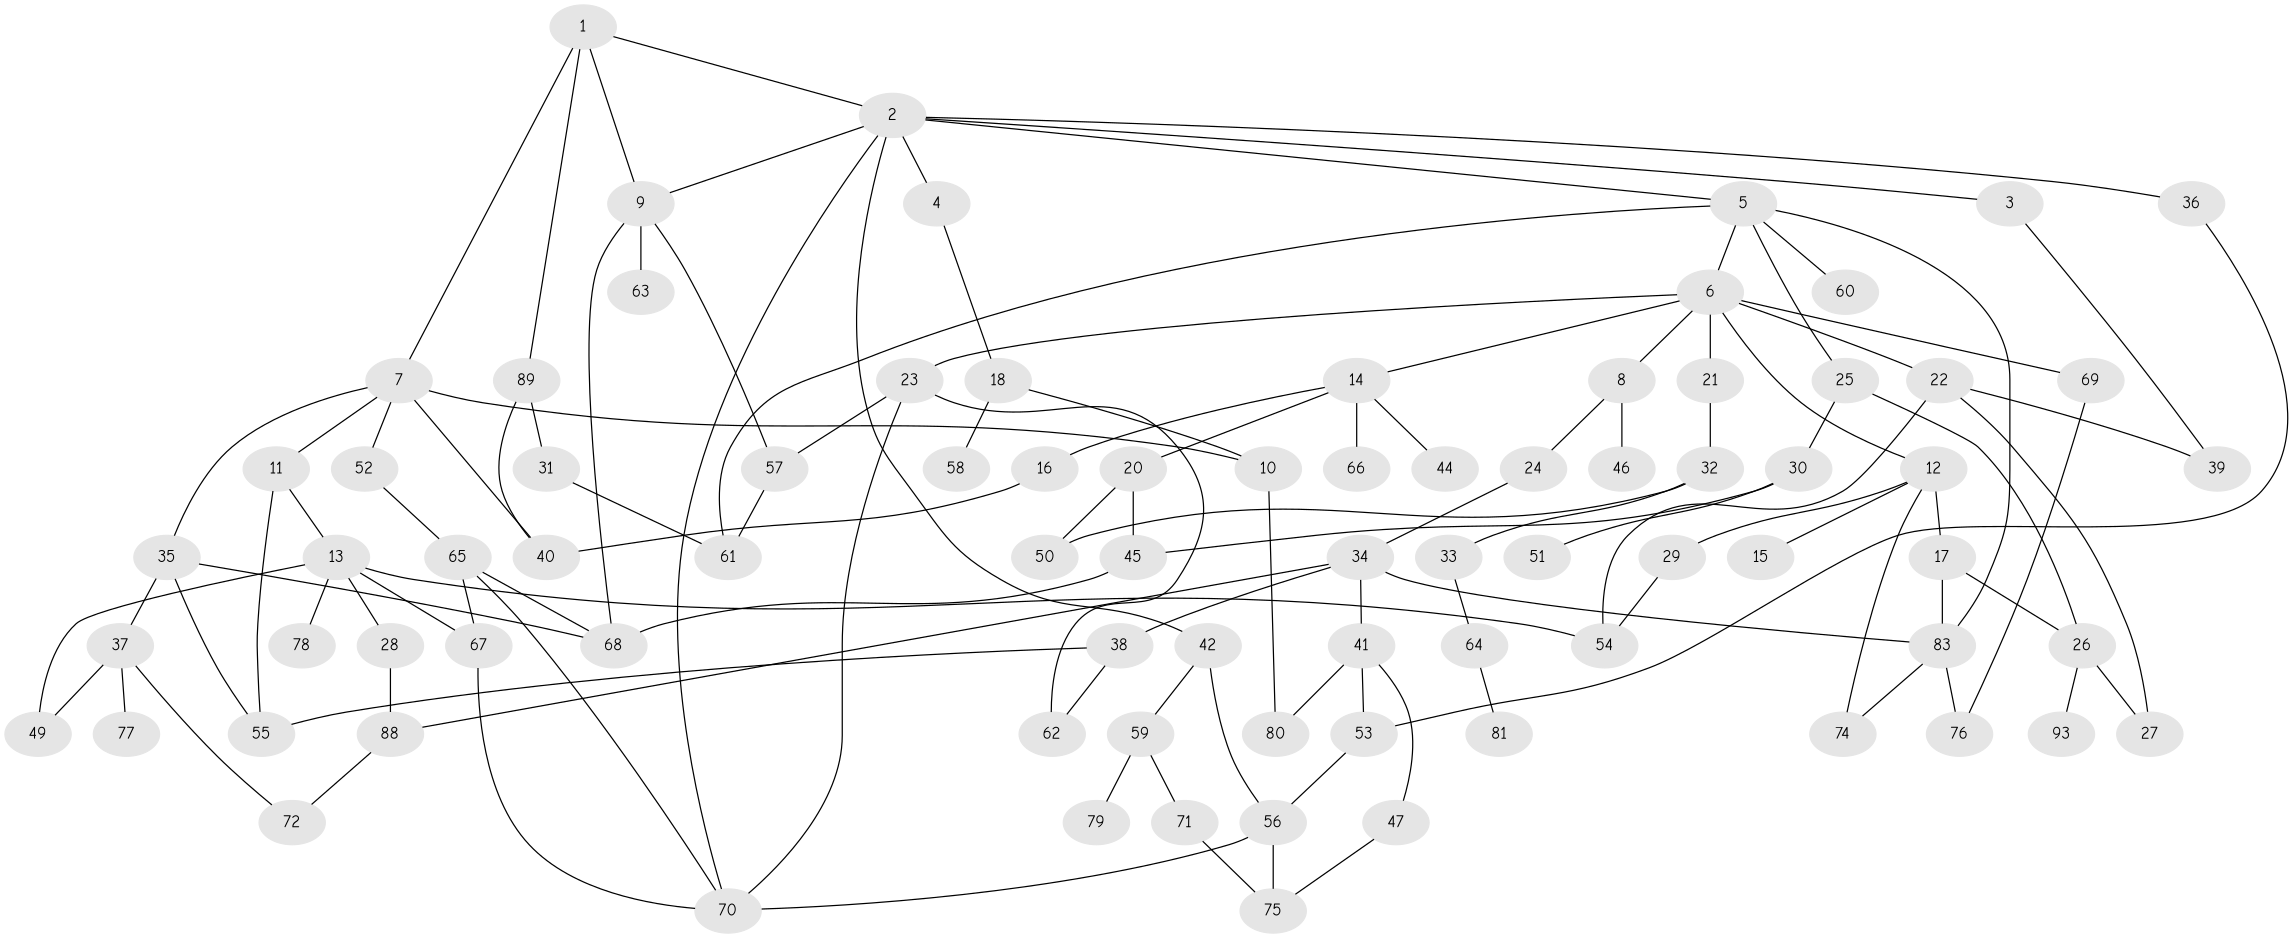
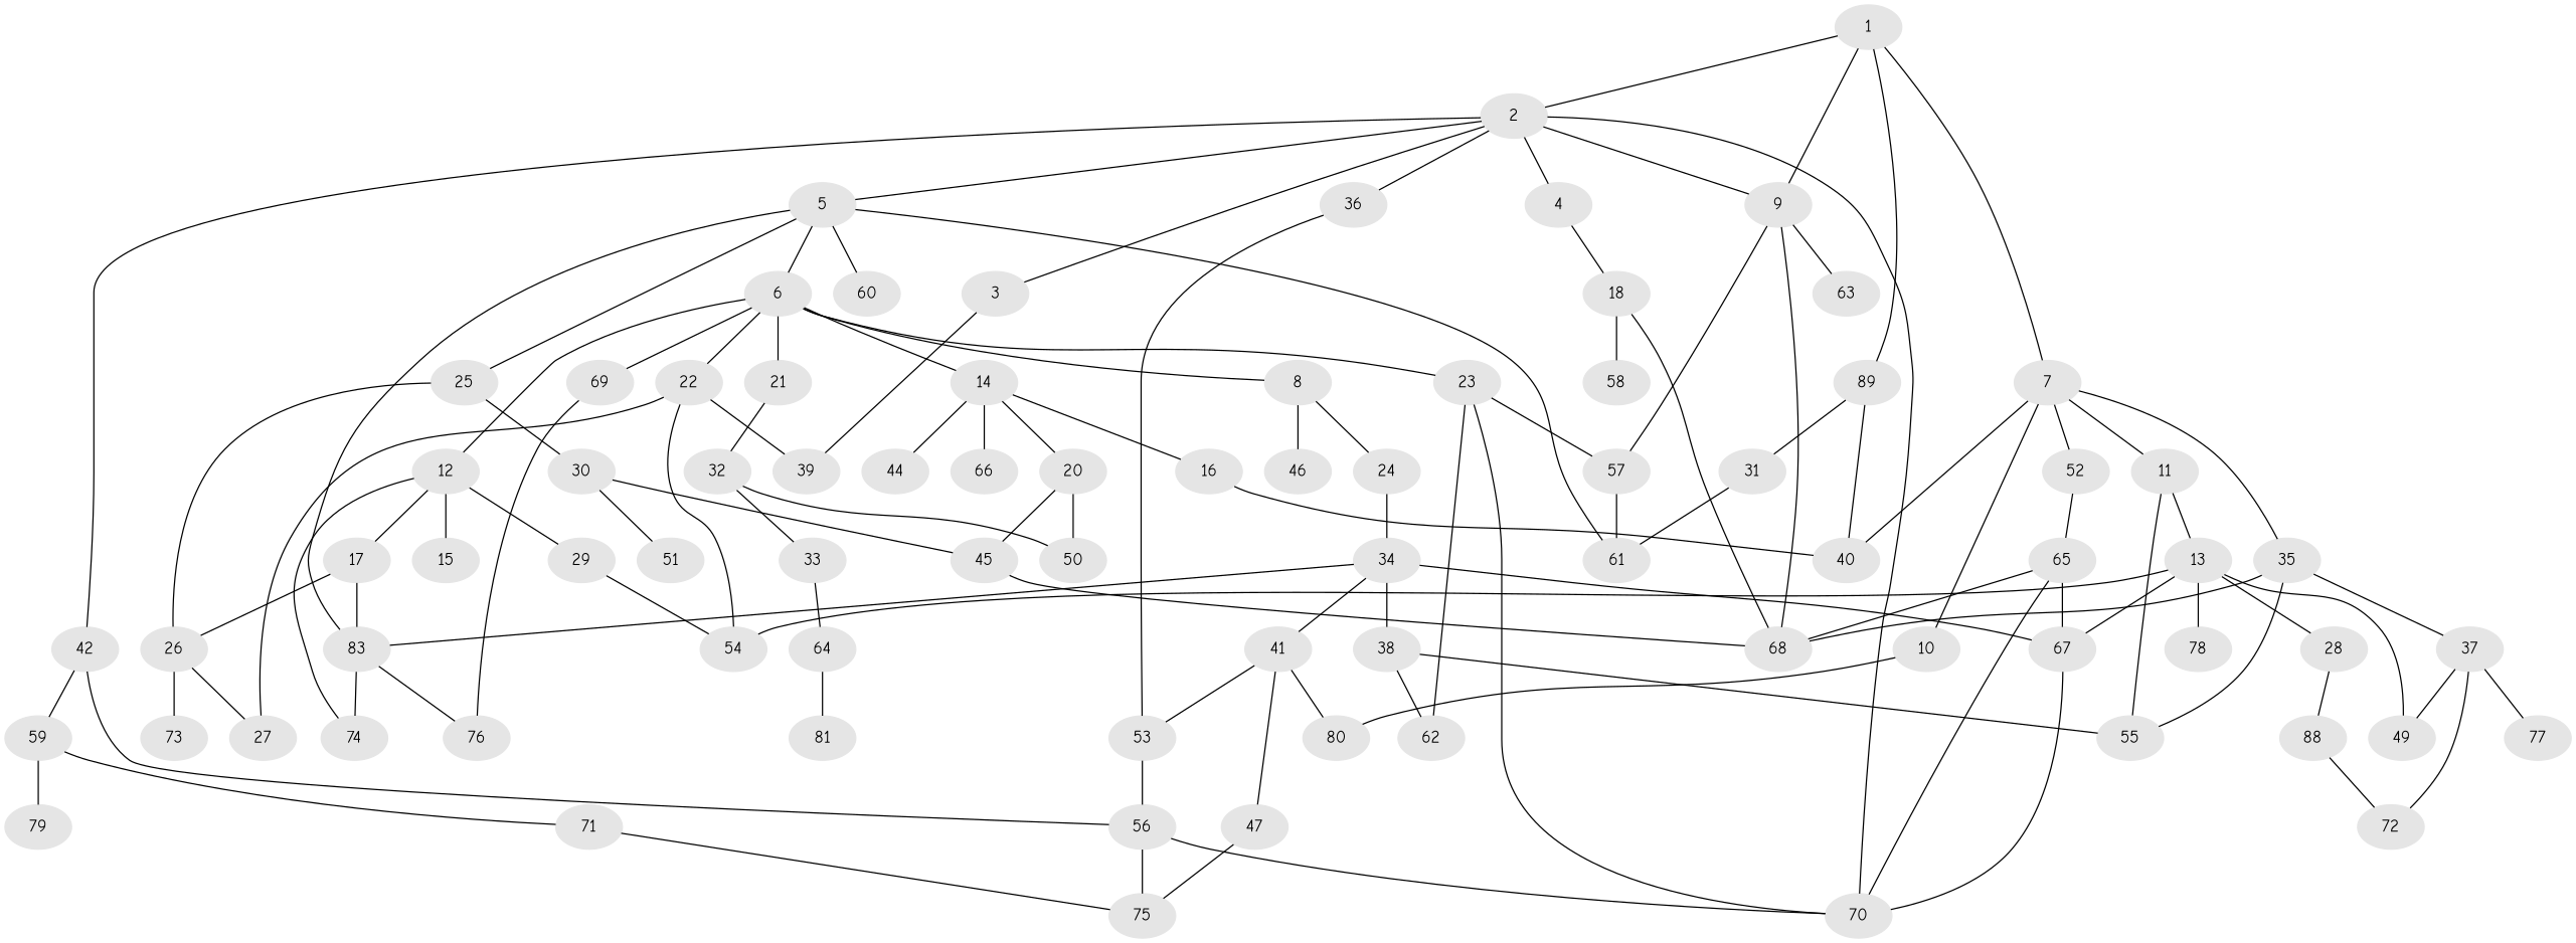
  graph {
    fontname="Comic Neue"
    node [color=gray90 fontname="Comic Neue" style=filled]
    edge [fontname="Comic Neue"]
    1
    2
    7
    9
    n5 [label=89]
    3
    4
    5
    36
    42
    70
    35
    10
    11
    40
    52
    57
    63
    68
    31
    55
    37
    39
    18
    6
    25
    n27 [label=83]
    60
    61
    53
    56
    59
    58
    8
    12
    14
    21
    22
    23
    69
    26
    30
    74
    76
    24
    46
    15
    17
    29
    16
    20
    44
    66
    32
    54
    27
    62
    80
    13
    65
    34
    28
    67
    78
    49
    n66 [label=88]
    45
    50
-   73 [label=93]
+   73
    33
    38
    41
    51
    72
    64
    81
    47
    77
    75
    71
    79
    1 -- 2
    1 -- 7
    1 -- 9
    1 -- n5
    2 -- 9
    2 -- 3
    2 -- 4
    2 -- 5
    2 -- 36
    2 -- 42
    2 -- 70
    7 -- 35
    7 -- 10
    7 -- 11
    7 -- 40
    7 -- 52
    9 -- 57
    9 -- 63
    9 -- 68
    n5 -- 40
    n5 -- 31
    3 -- 39
    4 -- 18
    5 -- 6
    5 -- 25
    5 -- n27
    5 -- 60
    5 -- 61
    36 -- 53
    42 -- 56
    42 -- 59
    35 -- 68
    35 -- 55
    35 -- 37
    10 -- 80
    11 -- 55
    11 -- 13
    52 -- 65
    57 -- 61
    31 -- 61
    37 -- 49
    37 -- 72
    37 -- 77
-   18 -- 10
+   18 -- 68
    18 -- 58
    6 -- 8
    6 -- 12
    6 -- 14
    6 -- 21
    6 -- 22
    6 -- 23
    6 -- 69
    25 -- 26
    25 -- 30
    n27 -- 74
    n27 -- 76
    53 -- 56
    56 -- 70
    56 -- 75
    59 -- 71
    59 -- 79
    8 -- 24
    8 -- 46
    12 -- 74
    12 -- 15
    12 -- 17
    12 -- 29
    14 -- 16
    14 -- 20
    14 -- 44
    14 -- 66
    21 -- 32
    22 -- 39
    22 -- 54
    22 -- 27
    23 -- 70
    23 -- 57
    23 -- 62
    69 -- 76
    26 -- 27
    26 -- 73
    30 -- 45
    30 -- 51
    24 -- 34
    17 -- n27
    17 -- 26
    29 -- 54
    16 -- 40
    20 -- 45
    20 -- 50
    32 -- 50
    32 -- 33
    13 -- 54
    13 -- 28
    13 -- 67
    13 -- 78
    13 -- 49
    65 -- 70
    65 -- 68
    65 -- 67
    34 -- n27
-   34 -- n66
+   34 -- 67
    34 -- 38
    34 -- 41
    28 -- n66
    67 -- 70
    n66 -- 72
    45 -- 68
    33 -- 64
    38 -- 55
    38 -- 62
    41 -- 53
    41 -- 80
    41 -- 47
    64 -- 81
    47 -- 75
    71 -- 75
  }
